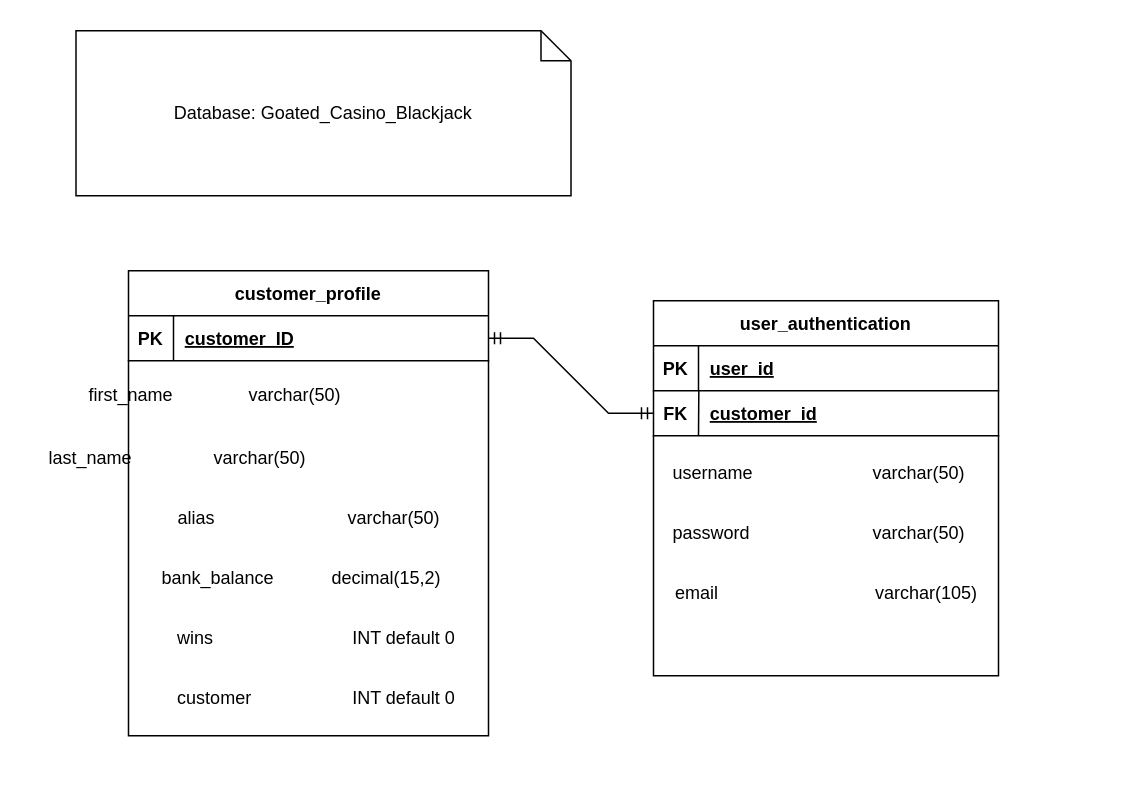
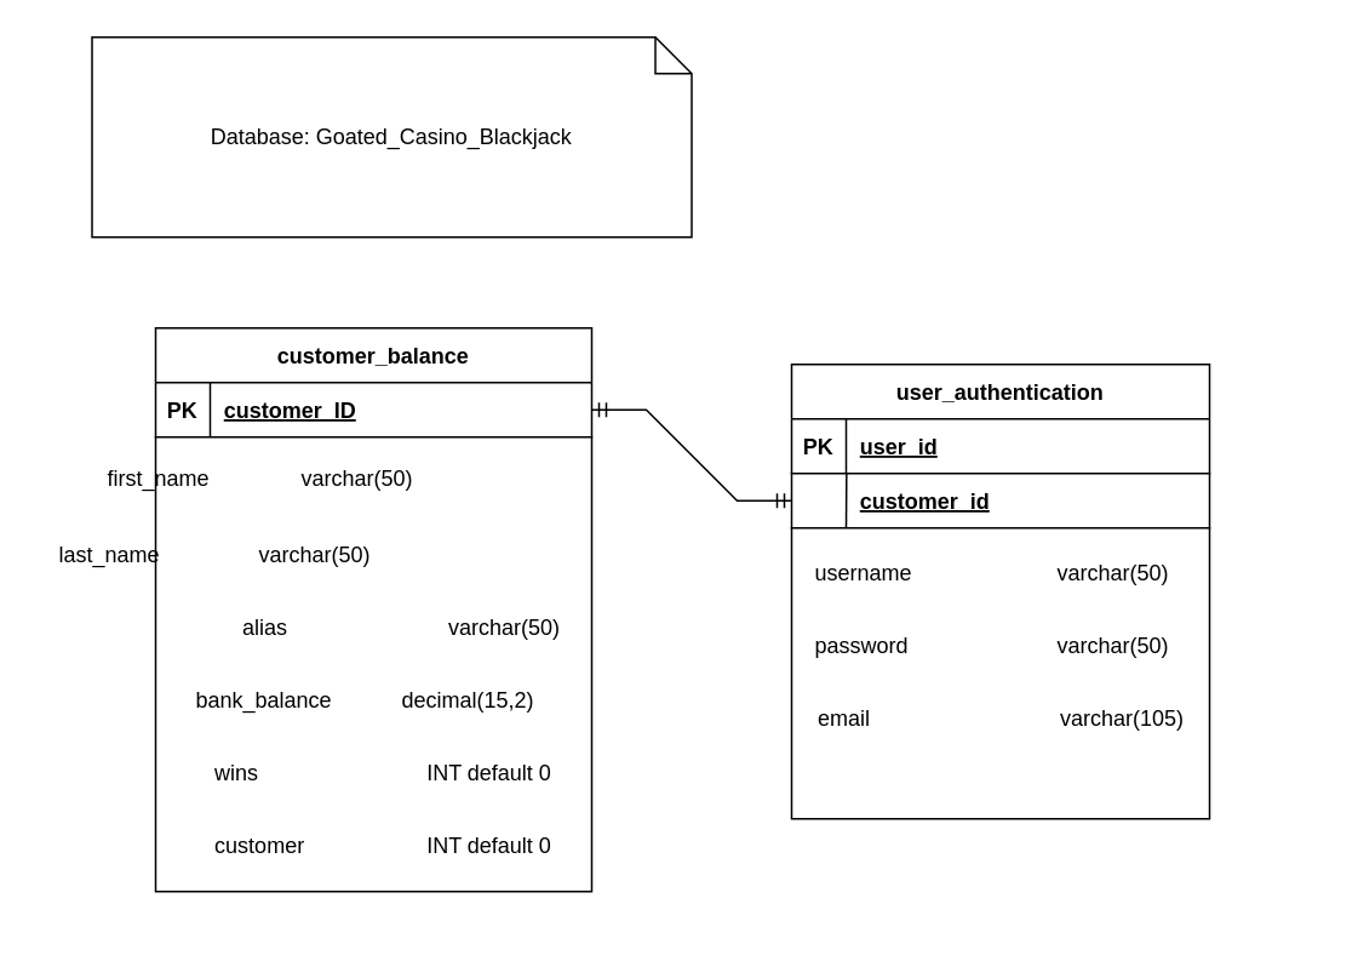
  <mxCell id="0" />
  <mxCell id="1" parent="0" />
  <mxCell id="2" value="Database: Goated_Casino_Blackjack" style="shape=note;size=20;whiteSpace=wrap;html=1;" vertex="1" parent="1"><mxGeometry x="50" y="20" width="330" height="110" as="geometry" /></mxCell>
  <mxCell id="3" value="" style="group" vertex="1" connectable="0" parent="1"><mxGeometry x="20" y="180" width="370" height="310" as="geometry" /></mxCell>
  <mxCell id="4" value="first_name&lt;span style=&quot;white-space: pre;&quot;&gt;&#09;&lt;span style=&quot;white-space: pre;&quot;&gt;&#09;&lt;/span&gt;varchar(5&lt;/span&gt;0)&lt;span style=&quot;white-space: pre;&quot;&gt;&#09;&lt;/span&gt;&lt;span style=&quot;white-space: pre;&quot;&gt;&#09;&lt;/span&gt;&lt;span style=&quot;white-space: pre;&quot;&gt;&#09;&lt;/span&gt;&lt;span style=&quot;white-space: pre;&quot;&gt;&#09;&lt;/span&gt;&lt;span style=&quot;white-space: pre;&quot;&gt;&#09;&lt;/span&gt;" style="text;html=1;align=center;verticalAlign=middle;resizable=0;points=[];autosize=1;strokeColor=none;fillColor=none;" vertex="1" parent="3"><mxGeometry x="25" y="68" width="320" height="30" as="geometry" /></mxCell>
  <mxCell id="5" value="last_name&lt;span style=&quot;white-space: pre;&quot;&gt;&#09;&lt;/span&gt;&amp;nbsp; &amp;nbsp; &amp;nbsp; &amp;nbsp; &amp;nbsp;varchar(50)&lt;span style=&quot;white-space: pre;&quot;&gt;&#09;&lt;/span&gt;&lt;span style=&quot;white-space: pre;&quot;&gt;&#09;&lt;/span&gt;&lt;span style=&quot;white-space: pre;&quot;&gt;&#09;&lt;/span&gt;&lt;span style=&quot;white-space: pre;&quot;&gt;&#09;&lt;/span&gt;&lt;span style=&quot;white-space: pre;&quot;&gt;&#09;&lt;/span&gt;&lt;span style=&quot;white-space: pre;&quot;&gt;&#09;&lt;/span&gt;&lt;span style=&quot;white-space: pre;&quot;&gt;&#09;&lt;/span&gt;" style="text;html=1;align=center;verticalAlign=middle;resizable=0;points=[];autosize=1;strokeColor=none;fillColor=none;" vertex="1" parent="3"><mxGeometry y="110" width="370" height="30" as="geometry" /></mxCell>
  <mxCell id="6" value="" style="group" vertex="1" connectable="0" parent="3"><mxGeometry x="65" width="240" height="310" as="geometry" /></mxCell>
- <mxCell id="7" value="customer_profile" style="shape=table;startSize=30;container=1;collapsible=1;childLayout=tableLayout;fixedRows=1;rowLines=0;fontStyle=1;align=center;resizeLast=1;" parent="6" vertex="1"><mxGeometry width="240" height="310" as="geometry" /></mxCell>
+ <mxCell id="7" value="customer_balance" style="shape=table;startSize=30;container=1;collapsible=1;childLayout=tableLayout;fixedRows=1;rowLines=0;fontStyle=1;align=center;resizeLast=1;" parent="6" vertex="1"><mxGeometry width="240" height="310" as="geometry" /></mxCell>
  <mxCell id="8" value="" style="shape=partialRectangle;collapsible=0;dropTarget=0;pointerEvents=0;fillColor=none;points=[[0,0.5],[1,0.5]];portConstraint=eastwest;top=0;left=0;right=0;bottom=1;" parent="7" vertex="1"><mxGeometry y="30" width="240" height="30" as="geometry" /></mxCell>
  <mxCell id="9" value="PK" style="shape=partialRectangle;overflow=hidden;connectable=0;fillColor=none;top=0;left=0;bottom=0;right=0;fontStyle=1;" parent="8" vertex="1"><mxGeometry width="30" height="30" as="geometry"><mxRectangle width="30" height="30" as="alternateBounds" /></mxGeometry></mxCell>
  <mxCell id="10" value="customer_ID" style="shape=partialRectangle;overflow=hidden;connectable=0;fillColor=none;top=0;left=0;bottom=0;right=0;align=left;spacingLeft=6;fontStyle=5;" parent="8" vertex="1"><mxGeometry x="30" width="210" height="30" as="geometry"><mxRectangle width="210" height="30" as="alternateBounds" /></mxGeometry></mxCell>
- <mxCell id="11" value="alias&amp;nbsp; &amp;nbsp; &amp;nbsp; &amp;nbsp; &amp;nbsp; &amp;nbsp; &amp;nbsp;&lt;span style=&quot;white-space: pre;&quot;&gt;&#09;&lt;/span&gt;&amp;nbsp; &amp;nbsp; &amp;nbsp; &amp;nbsp; &amp;nbsp; varchar(50)" style="text;html=1;align=center;verticalAlign=middle;resizable=0;points=[];autosize=1;strokeColor=none;fillColor=none;" vertex="1" parent="6"><mxGeometry x="20" y="150" width="200" height="30" as="geometry" /></mxCell>
+ <mxCell id="11" value="alias&amp;nbsp; &amp;nbsp; &amp;nbsp; &amp;nbsp; &amp;nbsp; &amp;nbsp; &amp;nbsp;&lt;span style=&quot;white-space: pre;&quot;&gt;&#09;&lt;/span&gt;&amp;nbsp; &amp;nbsp; &amp;nbsp; &amp;nbsp; &amp;nbsp; varchar(50)" style="text;html=1;align=center;verticalAlign=middle;resizable=0;points=[];autosize=1;strokeColor=none;fillColor=none;" vertex="1" parent="6"><mxGeometry x="35" y="150" width="200" height="30" as="geometry" /></mxCell>
  <mxCell id="12" value="bank_balance&lt;span style=&quot;white-space: pre;&quot;&gt;&#09;&lt;/span&gt;&amp;nbsp; &amp;nbsp; &amp;nbsp; &amp;nbsp; &amp;nbsp; decimal(15,2)" style="text;html=1;align=center;verticalAlign=middle;resizable=0;points=[];autosize=1;strokeColor=none;fillColor=none;" vertex="1" parent="6"><mxGeometry x="10" y="190" width="210" height="30" as="geometry" /></mxCell>
  <mxCell id="13" value="wins&lt;span style=&quot;white-space: pre;&quot;&gt;&#09;&lt;/span&gt;&lt;span style=&quot;white-space: pre;&quot;&gt;&#09;&lt;/span&gt;&lt;span style=&quot;white-space: pre;&quot;&gt;&#09;&lt;/span&gt;&lt;span style=&quot;white-space: pre;&quot;&gt;&#09;&lt;/span&gt;&amp;nbsp; &amp;nbsp;INT default 0" style="text;html=1;align=center;verticalAlign=middle;resizable=0;points=[];autosize=1;strokeColor=none;fillColor=none;" vertex="1" parent="6"><mxGeometry x="20" y="230" width="210" height="30" as="geometry" /></mxCell>
  <mxCell id="14" value="customer&lt;span style=&quot;white-space: pre;&quot;&gt;&#09;&lt;/span&gt;&lt;span style=&quot;white-space: pre;&quot;&gt;&#09;&lt;/span&gt;&lt;span style=&quot;white-space: pre;&quot;&gt;&#09;&lt;/span&gt;&amp;nbsp; &amp;nbsp;INT default 0" style="text;html=1;align=center;verticalAlign=middle;resizable=0;points=[];autosize=1;strokeColor=none;fillColor=none;" vertex="1" parent="6"><mxGeometry x="20" y="270" width="210" height="30" as="geometry" /></mxCell>
  <mxCell id="15" value="" style="group" vertex="1" connectable="0" parent="1"><mxGeometry x="435" y="260" width="290" height="250" as="geometry" /></mxCell>
  <mxCell id="16" value="" style="group" vertex="1" connectable="0" parent="15"><mxGeometry x="60" width="230" height="250" as="geometry" /></mxCell>
  <mxCell id="17" value="" style="group" vertex="1" connectable="0" parent="16"><mxGeometry x="-60" y="-60" width="230" height="250" as="geometry" /></mxCell>
  <mxCell id="18" value="" style="group" vertex="1" connectable="0" parent="17"><mxGeometry width="230" height="250" as="geometry" /></mxCell>
  <mxCell id="19" value="user_authentication" style="shape=table;startSize=30;container=1;collapsible=1;childLayout=tableLayout;fixedRows=1;rowLines=0;fontStyle=1;align=center;resizeLast=1;" parent="18" vertex="1"><mxGeometry width="230" height="250" as="geometry" /></mxCell>
  <mxCell id="20" value="" style="shape=partialRectangle;collapsible=0;dropTarget=0;pointerEvents=0;fillColor=none;points=[[0,0.5],[1,0.5]];portConstraint=eastwest;top=0;left=0;right=0;bottom=1;" parent="19" vertex="1"><mxGeometry y="30" width="230" height="30" as="geometry" /></mxCell>
  <mxCell id="21" value="PK" style="shape=partialRectangle;overflow=hidden;connectable=0;fillColor=none;top=0;left=0;bottom=0;right=0;fontStyle=1;" parent="20" vertex="1"><mxGeometry width="30" height="30" as="geometry"><mxRectangle width="30" height="30" as="alternateBounds" /></mxGeometry></mxCell>
  <mxCell id="22" value="user_id" style="shape=partialRectangle;overflow=hidden;connectable=0;fillColor=none;top=0;left=0;bottom=0;right=0;align=left;spacingLeft=6;fontStyle=5;" parent="20" vertex="1"><mxGeometry x="30" width="200" height="30" as="geometry"><mxRectangle width="200" height="30" as="alternateBounds" /></mxGeometry></mxCell>
  <mxCell id="23" value="username&lt;span style=&quot;white-space: pre;&quot;&gt;&#09;&lt;/span&gt;&lt;span style=&quot;white-space: pre;&quot;&gt;&#09;&lt;/span&gt;&lt;span style=&quot;white-space: pre;&quot;&gt;&#09;&lt;/span&gt;varchar(50)" style="text;html=1;align=center;verticalAlign=middle;resizable=0;points=[];autosize=1;strokeColor=none;fillColor=none;" vertex="1" parent="18"><mxGeometry y="100" width="220" height="30" as="geometry" /></mxCell>
  <mxCell id="24" value="password&lt;span style=&quot;white-space: pre;&quot;&gt;&#09;&lt;/span&gt;&lt;span style=&quot;white-space: pre;&quot;&gt;&#09;&lt;/span&gt;&lt;span style=&quot;white-space: pre;&quot;&gt;&#09;&lt;/span&gt;&lt;span style=&quot;white-space: pre;&quot;&gt;&#09;&lt;/span&gt;varchar(50)" style="text;html=1;align=center;verticalAlign=middle;resizable=0;points=[];autosize=1;strokeColor=none;fillColor=none;" vertex="1" parent="18"><mxGeometry y="140" width="220" height="30" as="geometry" /></mxCell>
  <mxCell id="25" value="email&lt;span style=&quot;white-space: pre;&quot;&gt;&#09;&lt;/span&gt;&lt;span style=&quot;white-space: pre;&quot;&gt;&#09;&lt;/span&gt;&lt;span style=&quot;white-space: pre;&quot;&gt;&#09;&lt;/span&gt;&lt;span style=&quot;white-space: pre;&quot;&gt;&#09;&lt;/span&gt;varchar(105)" style="text;html=1;align=center;verticalAlign=middle;resizable=0;points=[];autosize=1;strokeColor=none;fillColor=none;" vertex="1" parent="17"><mxGeometry x="5" y="180" width="220" height="30" as="geometry" /></mxCell>
  <mxCell id="26" value="" style="shape=partialRectangle;collapsible=0;dropTarget=0;pointerEvents=0;fillColor=none;points=[[0,0.5],[1,0.5]];portConstraint=eastwest;top=0;left=0;right=0;bottom=1;" vertex="1" parent="15"><mxGeometry width="230" height="30" as="geometry" /></mxCell>
- <mxCell id="27" value="FK" style="shape=partialRectangle;overflow=hidden;connectable=0;fillColor=none;top=0;left=0;bottom=0;right=0;fontStyle=1;" vertex="1" parent="26"><mxGeometry width="30" height="30" as="geometry"><mxRectangle width="30" height="30" as="alternateBounds" /></mxGeometry></mxCell>
  <mxCell id="28" value="customer_id" style="shape=partialRectangle;overflow=hidden;connectable=0;fillColor=none;top=0;left=0;bottom=0;right=0;align=left;spacingLeft=6;fontStyle=5;" vertex="1" parent="26"><mxGeometry x="30" width="200" height="30" as="geometry"><mxRectangle width="200" height="30" as="alternateBounds" /></mxGeometry></mxCell>
  <mxCell id="29" value="" style="endArrow=none;html=1;rounded=0;" edge="1" parent="15"><mxGeometry width="50" height="50" relative="1" as="geometry"><mxPoint x="30" y="30" as="sourcePoint" /><mxPoint x="30.21" as="targetPoint" /></mxGeometry></mxCell>
  <mxCell id="30" value="" style="edgeStyle=entityRelationEdgeStyle;fontSize=12;html=1;endArrow=ERmandOne;startArrow=ERmandOne;rounded=0;entryX=0;entryY=0.5;entryDx=0;entryDy=0;exitX=1;exitY=0.5;exitDx=0;exitDy=0;" edge="1" parent="1" source="8" target="26"><mxGeometry width="100" height="100" relative="1" as="geometry"><mxPoint x="325" y="220" as="sourcePoint" /><mxPoint x="425" y="320" as="targetPoint" /></mxGeometry></mxCell>
